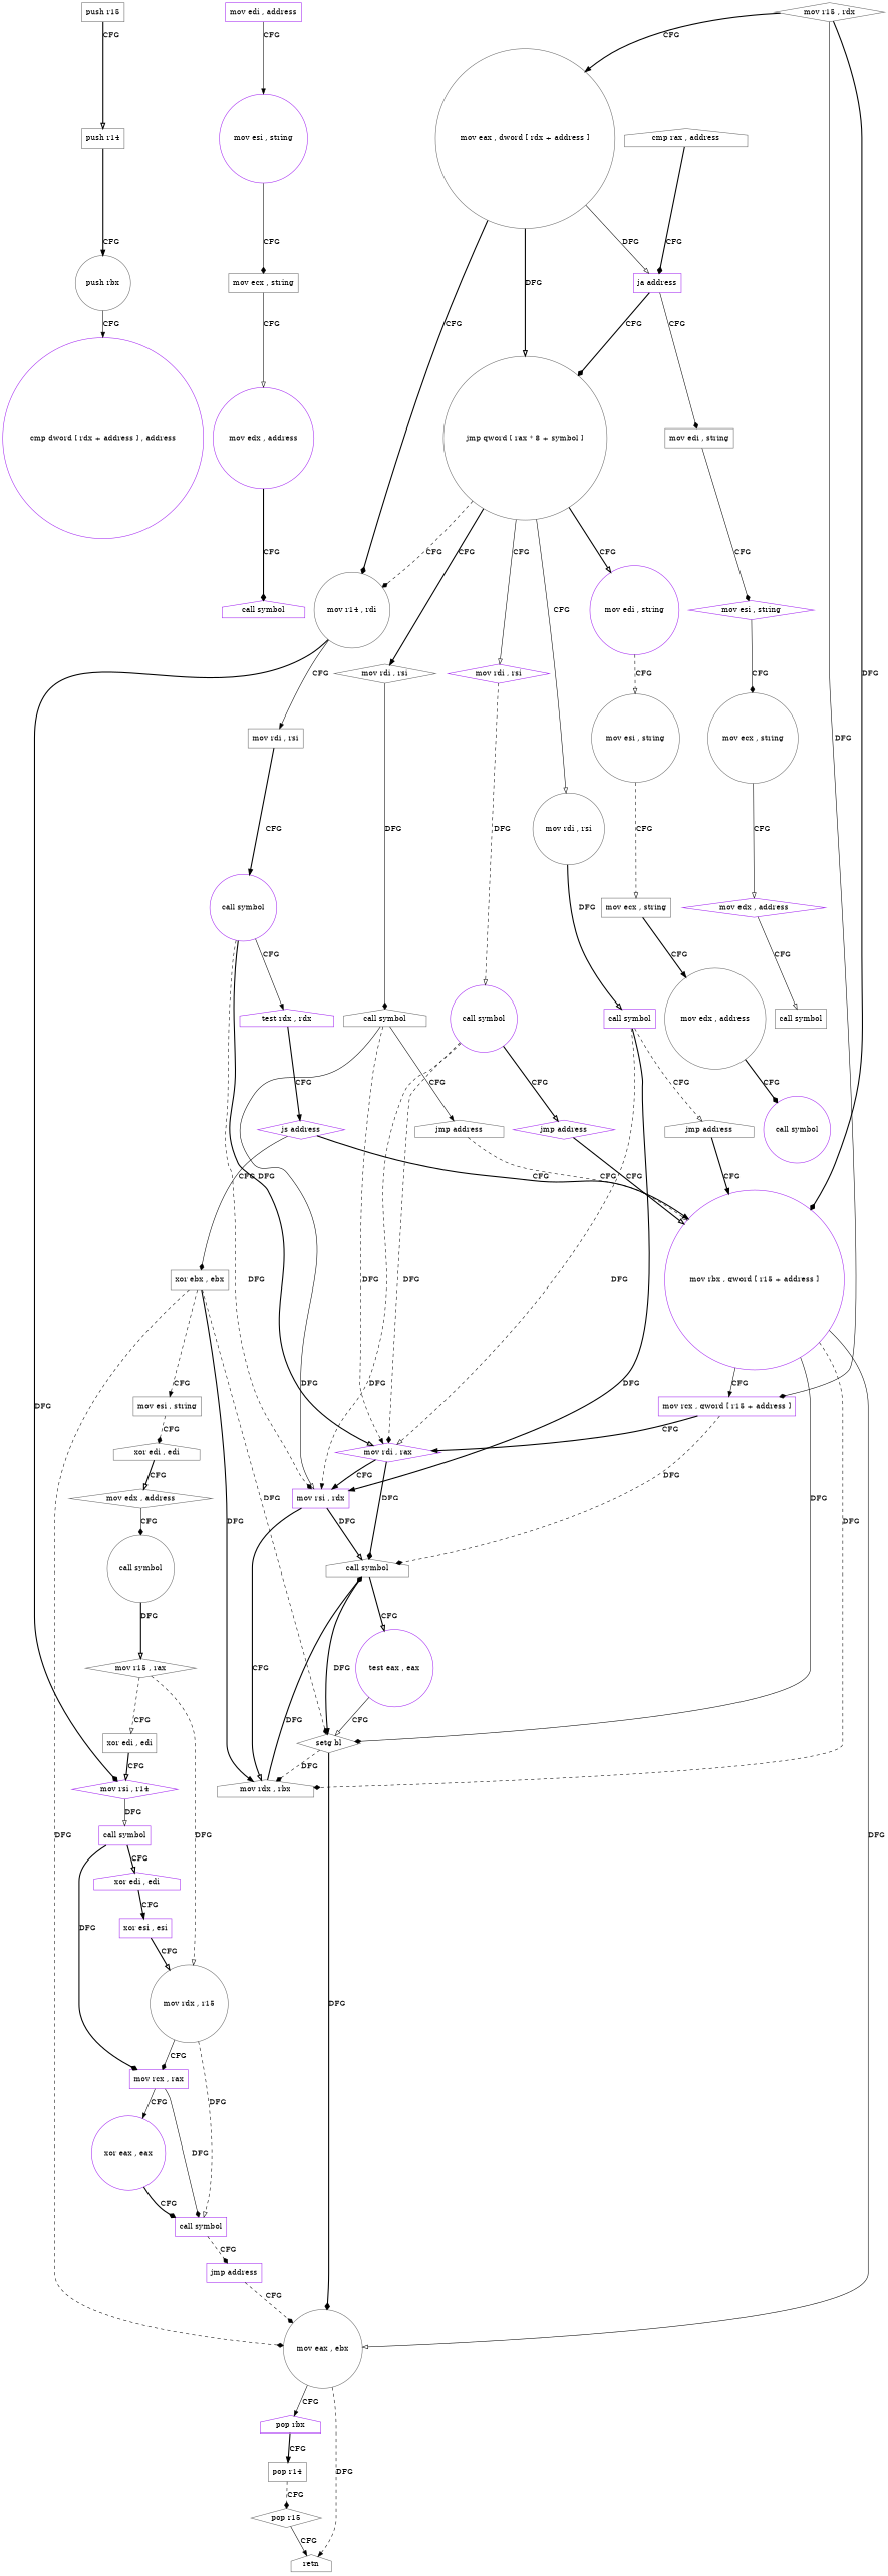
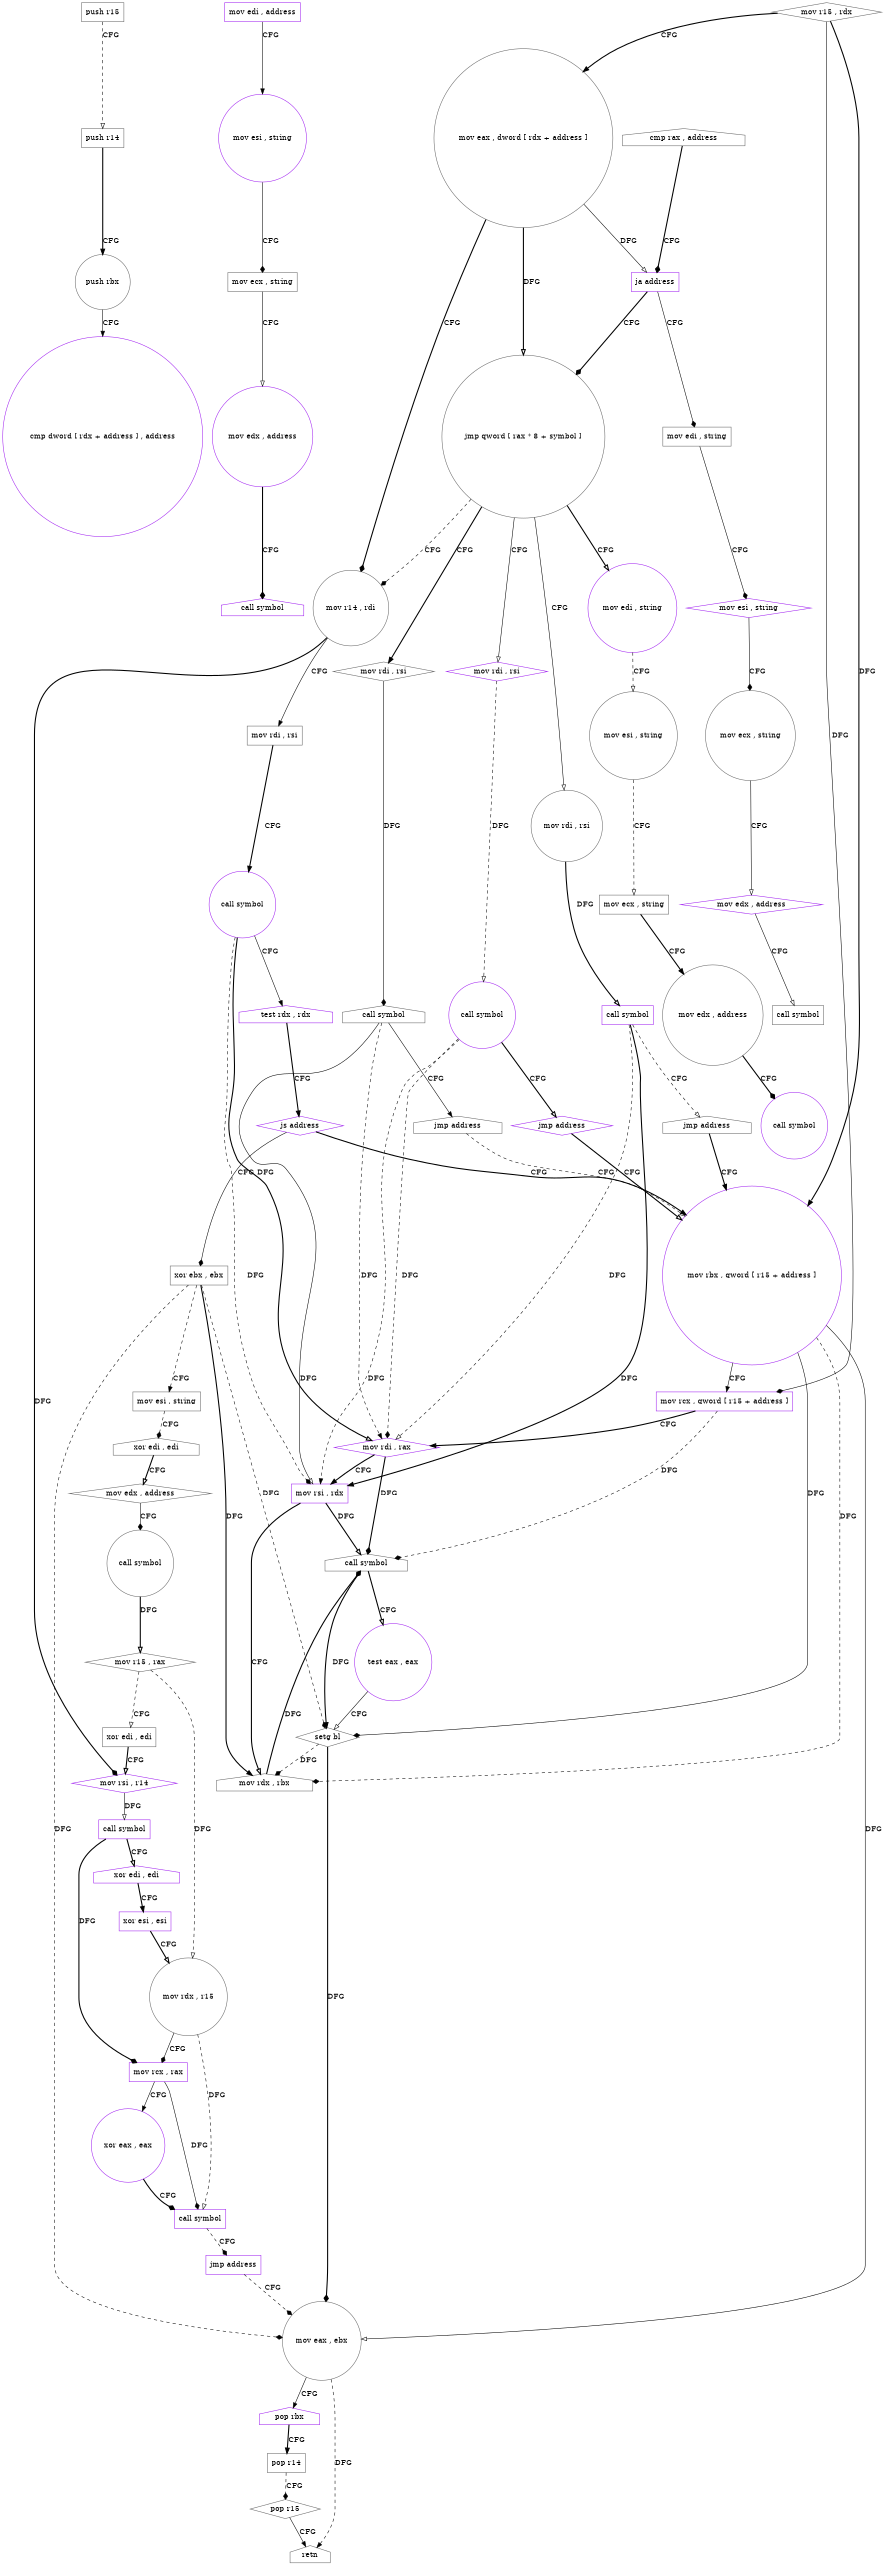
  digraph {
    node [color=gray40 shape=box]
    edge [arrowhead=diamond style=bold]
    n1 [label="push r15"]
    n2 [label="push r14"]
    n3 [label="push rbx" shape=circle]
    n4 [color=purple label="cmp dword [ rdx + address ] , address" shape=circle]
    n5 [color=purple label="mov edi , address"]
    n6 [color=purple label="mov esi , string" shape=circle]
    n7 [label="mov r15 , rdx" shape=diamond]
    n8 [label="mov eax , dword [ rdx + address ]" shape=circle]
    n9 [color=purple label="mov rbx , qword [ r15 + address ]" shape=circle]
    n10 [color=purple label="mov rcx , qword [ r15 + address ]"]
    n11 [label="mov ecx , string"]
    n12 [color=purple label="ja address"]
    n13 [label="jmp qword [ rax * 8 + symbol ]" shape=circle]
    n14 [label="mov r14 , rdi" shape=circle]
    n15 [label="mov rdx , rbx" shape=house]
    n16 [label="setg bl" shape=diamond]
    n17 [label="mov eax , ebx" shape=circle]
    n18 [color=purple label="mov rdi , rax" shape=diamond]
    n19 [label="call symbol" shape=house]
    n20 [color=purple label="mov edx , address" shape=circle]
    n21 [color=purple label="call symbol" shape=house]
    n22 [label="cmp rax , address" shape=house]
    n23 [label="mov edi , string"]
    n24 [color=purple label="mov rdi , rsi" shape=diamond]
    n25 [label="mov rdi , rsi" shape=diamond]
    n26 [label="mov rdi , rsi" shape=circle]
    n27 [color=purple label="mov edi , string" shape=circle]
    n28 [color=purple label="mov esi , string" shape=diamond]
    n29 [label="mov ecx , string" shape=circle]
    n30 [color=purple label="call symbol" shape=circle]
    n31 [label="call symbol" shape=house]
    n32 [color=purple label="call symbol"]
    n33 [label="mov rdi , rsi"]
    n34 [color=purple label="mov rsi , r14" shape=diamond]
    n35 [label="mov esi , string" shape=circle]
    n36 [color=purple label="mov edx , address" shape=diamond]
    n37 [label="call symbol"]
    n38 [color=purple label="jmp address" shape=diamond]
    n39 [color=purple label="mov rsi , rdx"]
    n40 [label="jmp address" shape=house]
    n41 [label="jmp address" shape=house]
    n42 [color=purple label="call symbol" shape=circle]
    n43 [color=purple label="call symbol"]
    n44 [label="mov ecx , string"]
    n45 [color=purple label="pop rbx" shape=house]
    n46 [label=retn shape=house]
    n47 [color=purple label="test rdx , rdx" shape=house]
    n48 [color=purple label="js address" shape=diamond]
    n49 [label="xor ebx , ebx"]
    n50 [label="mov esi , string"]
    n51 [label="xor edi , edi" shape=house]
    n52 [label="mov edx , address" shape=circle]
    n53 [color=purple label="call symbol" shape=circle]
    n54 [color=purple label="test eax , eax" shape=circle]
    n55 [label="pop r14"]
    n56 [label="mov edx , address" shape=diamond]
    n57 [label="call symbol" shape=circle]
    n58 [label="mov r15 , rax" shape=diamond]
    n59 [label="xor edi , edi"]
    n60 [label="mov rdx , r15" shape=circle]
    n61 [color=purple label="mov rcx , rax"]
    n62 [color=purple label="call symbol"]
    n63 [color=purple label="xor edi , edi" shape=house]
    n64 [color=purple label="xor esi , esi"]
    n65 [color=purple label="xor eax , eax" shape=circle]
    n66 [color=purple label="jmp address"]
    n67 [label="pop r15" shape=diamond]
-   n1 -> n2 [arrowhead=onormal label=CFG]
+   n1 -> n2 [arrowhead=onormal label=CFG style=dashed]
    n2 -> n3 [arrowhead=normal label=CFG]
    n3 -> n4 [arrowhead=normal label=CFG style=solid]
    n5 -> n6 [arrowhead=normal label=CFG style=solid]
    n6 -> n11 [label=CFG style=solid]
    n7 -> n8 [arrowhead=normal label=CFG]
-   n7 -> n9 [label=DFG]
+   n7 -> n9 [arrowhead=normal label=DFG]
    n7 -> n10 [label=DFG style=solid]
    n8 -> n12 [arrowhead=onormal label=DFG style=solid]
    n8 -> n13 [arrowhead=onormal label=DFG]
    n8 -> n14 [label=CFG]
    n9 -> n10 [arrowhead=normal label=CFG style=solid]
    n9 -> n15 [label=DFG style=dashed]
    n9 -> n16 [label=DFG style=solid]
    n9 -> n17 [arrowhead=onormal label=DFG style=solid]
    n10 -> n18 [arrowhead=normal label=CFG]
    n10 -> n19 [label=DFG style=dashed]
    n11 -> n20 [arrowhead=onormal label=CFG style=solid]
    n12 -> n13 [label=CFG]
    n12 -> n23 [label=CFG style=solid]
    n13 -> n14 [label=CFG style=dashed]
    n13 -> n24 [arrowhead=onormal label=CFG style=solid]
    n13 -> n25 [arrowhead=normal label=CFG]
    n13 -> n26 [arrowhead=onormal label=CFG style=solid]
    n13 -> n27 [arrowhead=onormal label=CFG]
    n14 -> n33 [arrowhead=normal label=CFG style=solid]
    n14 -> n34 [label=DFG]
    n15 -> n19 [label=DFG]
    n16 -> n15 [label=DFG style=dashed]
    n16 -> n17 [label=DFG]
    n17 -> n45 [arrowhead=normal label=CFG style=solid]
    n17 -> n46 [arrowhead=normal label=DFG style=dashed]
    n18 -> n19 [label=DFG]
    n18 -> n39 [arrowhead=normal label=CFG]
    n19 -> n16 [arrowhead=normal label=DFG]
    n19 -> n54 [arrowhead=onormal label=CFG]
    n20 -> n21 [label=CFG]
    n22 -> n12 [label=CFG]
    n23 -> n28 [label=CFG style=solid]
    n24 -> n30 [arrowhead=onormal label=DFG style=dashed]
    n25 -> n31 [label=DFG style=solid]
    n26 -> n32 [arrowhead=onormal label=DFG]
    n27 -> n35 [arrowhead=onormal label=CFG style=dashed]
    n28 -> n29 [label=CFG style=solid]
    n29 -> n36 [arrowhead=onormal label=CFG style=solid]
    n30 -> n18 [label=DFG style=dashed]
    n30 -> n38 [arrowhead=onormal label=CFG]
    n30 -> n39 [arrowhead=normal label=DFG style=dashed]
    n31 -> n18 [arrowhead=normal label=DFG style=dashed]
    n31 -> n39 [arrowhead=onormal label=DFG style=solid]
    n31 -> n40 [arrowhead=normal label=CFG style=solid]
    n32 -> n18 [arrowhead=onormal label=DFG style=dashed]
    n32 -> n39 [arrowhead=normal label=DFG]
    n32 -> n41 [arrowhead=onormal label=CFG style=dashed]
    n33 -> n42 [arrowhead=normal label=CFG]
    n34 -> n43 [arrowhead=onormal label=DFG style=solid]
    n35 -> n44 [arrowhead=onormal label=CFG style=dashed]
    n36 -> n37 [arrowhead=onormal label=CFG style=solid]
    n38 -> n9 [arrowhead=onormal label=CFG]
    n39 -> n15 [arrowhead=onormal label=CFG]
    n39 -> n19 [arrowhead=onormal label=DFG]
    n40 -> n9 [arrowhead=onormal label=CFG style=dashed]
    n41 -> n9 [arrowhead=normal label=CFG]
    n42 -> n18 [arrowhead=onormal label=DFG]
    n42 -> n39 [label=DFG style=dashed]
    n42 -> n47 [arrowhead=normal label=CFG style=solid]
    n43 -> n61 [label=DFG]
    n43 -> n63 [arrowhead=onormal label=CFG]
    n44 -> n52 [arrowhead=normal label=CFG]
    n45 -> n55 [arrowhead=normal label=CFG]
    n47 -> n48 [arrowhead=normal label=CFG]
    n48 -> n9 [arrowhead=normal label=CFG]
    n48 -> n49 [label=CFG style=solid]
    n49 -> n15 [arrowhead=normal label=DFG]
    n49 -> n16 [label=DFG style=dashed]
    n49 -> n17 [label=DFG style=dashed]
    n49 -> n50 [arrowhead=normal label=CFG style=dashed]
    n50 -> n51 [label=CFG style=dashed]
    n51 -> n56 [arrowhead=onormal label=CFG]
    n52 -> n53 [label=CFG]
    n54 -> n16 [arrowhead=onormal label=CFG style=solid]
    n55 -> n67 [label=CFG style=dashed]
    n56 -> n57 [label=CFG style=solid]
    n57 -> n58 [arrowhead=onormal label=DFG]
    n58 -> n59 [arrowhead=onormal label=CFG style=dashed]
    n58 -> n60 [arrowhead=onormal label=DFG style=dashed]
    n59 -> n34 [arrowhead=onormal label=CFG]
    n60 -> n61 [label=CFG style=solid]
    n60 -> n62 [arrowhead=onormal label=DFG style=dashed]
    n61 -> n62 [label=DFG style=solid]
    n61 -> n65 [arrowhead=normal label=CFG style=solid]
    n62 -> n66 [label=CFG style=dashed]
    n63 -> n64 [arrowhead=normal label=CFG]
    n64 -> n60 [arrowhead=onormal label=CFG]
    n65 -> n62 [label=CFG]
    n66 -> n17 [label=CFG style=dashed]
    n67 -> n46 [arrowhead=normal label=CFG style=solid]
  }
